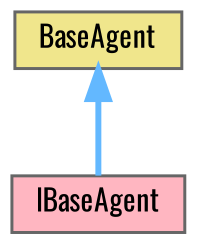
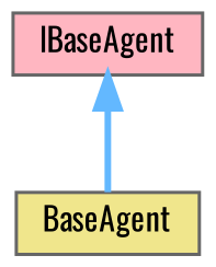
  digraph {
    fontname=Oswald
    node [color=gray40 fontname=Oswald fontsize=10 shape=box style=filled]
    n1 [fillcolor=khaki fontcolor=black height=0.2 label=BaseAgent width=0.4]
    n2 [fillcolor=lightpink height=0.2 label=IBaseAgent width=0.4]
-   n1 -> n2 [color=steelblue1 dir=back fontname=Oswald fontsize=10 labelfontname=Helvetica labelfontsize=10 style=bold]
+   n2 -> n1 [color=steelblue1 dir=back fontname=Oswald fontsize=10 labelfontname=Helvetica labelfontsize=10 style=bold]
  }
